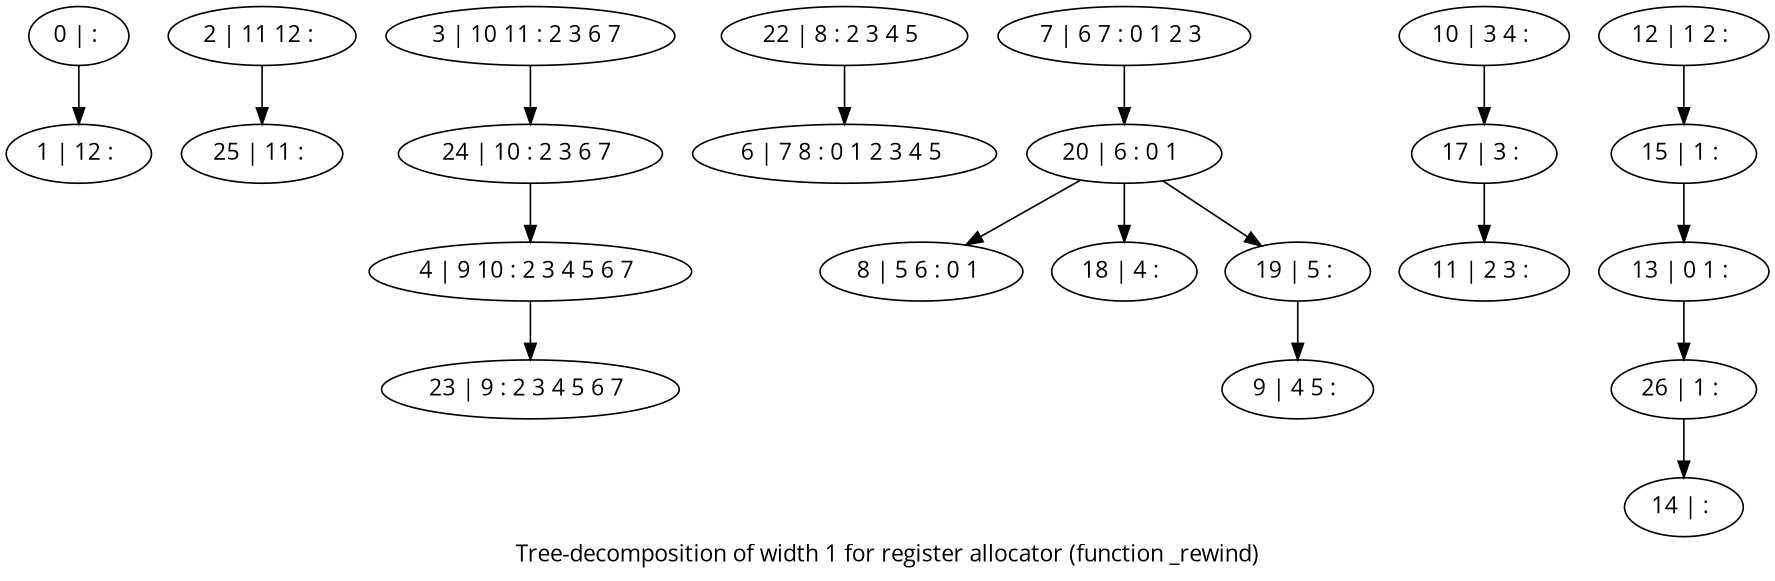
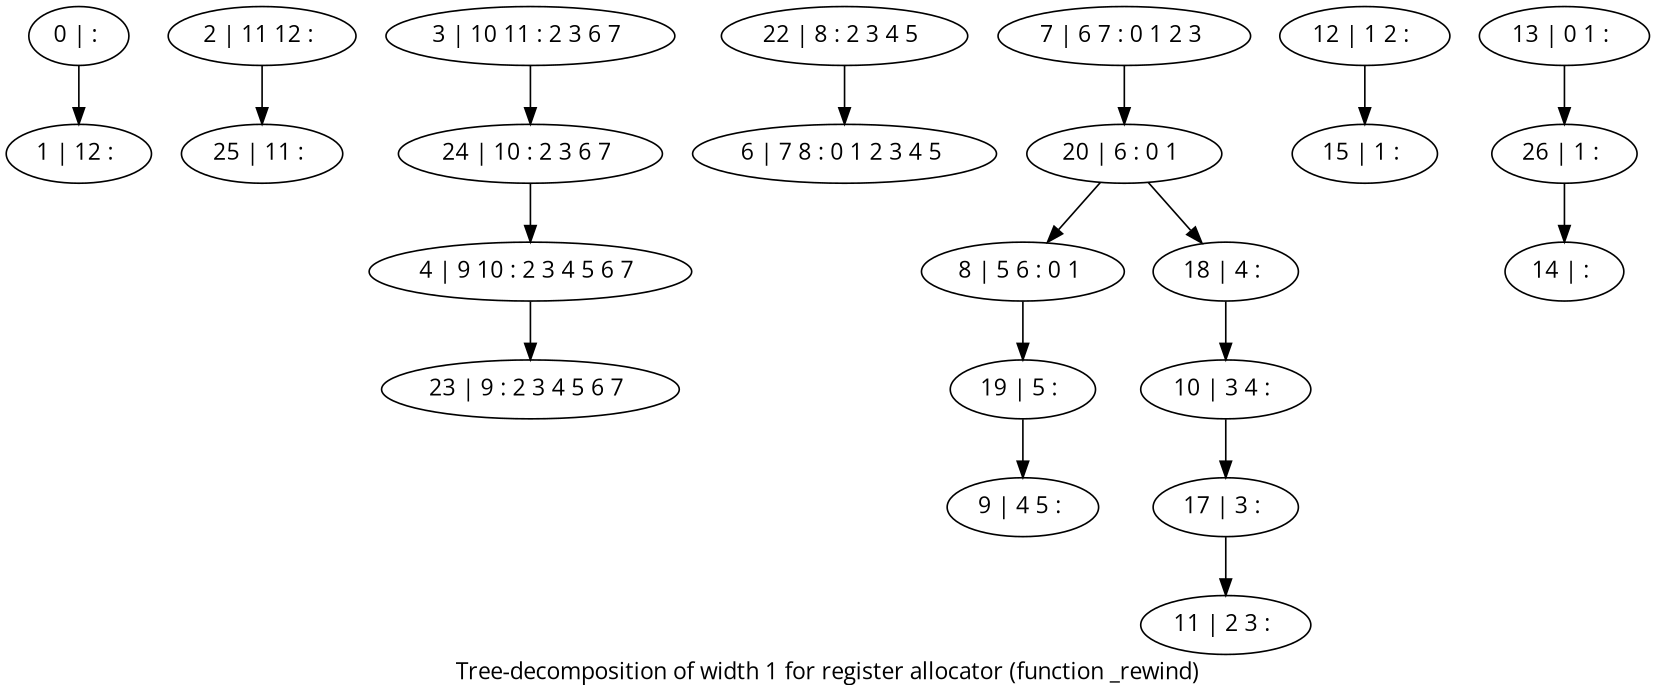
  digraph {
    fontname="Open Sans"
    label="Tree-decomposition of width 1 for register allocator (function _rewind)"
    node [fontname="Open Sans"]
    edge [fontname="Open Sans"]
    n1 [label="0 | : "]
    n2 [label="1 | 12 : "]
    n3 [label="2 | 11 12 : "]
    n4 [label="25 | 11 : "]
    n5 [label="3 | 10 11 : 2 3 6 7 "]
    n6 [label="24 | 10 : 2 3 6 7 "]
    n7 [label="4 | 9 10 : 2 3 4 5 6 7 "]
    n8 [label="23 | 9 : 2 3 4 5 6 7 "]
    n9 [label="22 | 8 : 2 3 4 5 "]
    n10 [label="6 | 7 8 : 0 1 2 3 4 5 "]
    n11 [label="7 | 6 7 : 0 1 2 3 "]
    n12 [label="20 | 6 : 0 1 "]
    n13 [label="8 | 5 6 : 0 1 "]
    n14 [label="18 | 4 : "]
    n15 [label="19 | 5 : "]
    n16 [label="9 | 4 5 : "]
    n17 [label="10 | 3 4 : "]
    n18 [label="17 | 3 : "]
    n19 [label="11 | 2 3 : "]
    n20 [label="12 | 1 2 : "]
    n21 [label="15 | 1 : "]
    n22 [label="13 | 0 1 : "]
    n23 [label="26 | 1 : "]
    n24 [label="14 | : "]
    n1 -> n2
    n3 -> n4
    n5 -> n6
    n6 -> n7
    n7 -> n8
    n9 -> n10
    n11 -> n12
    n12 -> n13
    n12 -> n14
-   n12 -> n15
+   n13 -> n15
+   n14 -> n17
    n15 -> n16
    n17 -> n18
    n18 -> n19
    n20 -> n21
-   n21 -> n22
    n22 -> n23
    n23 -> n24
  }
